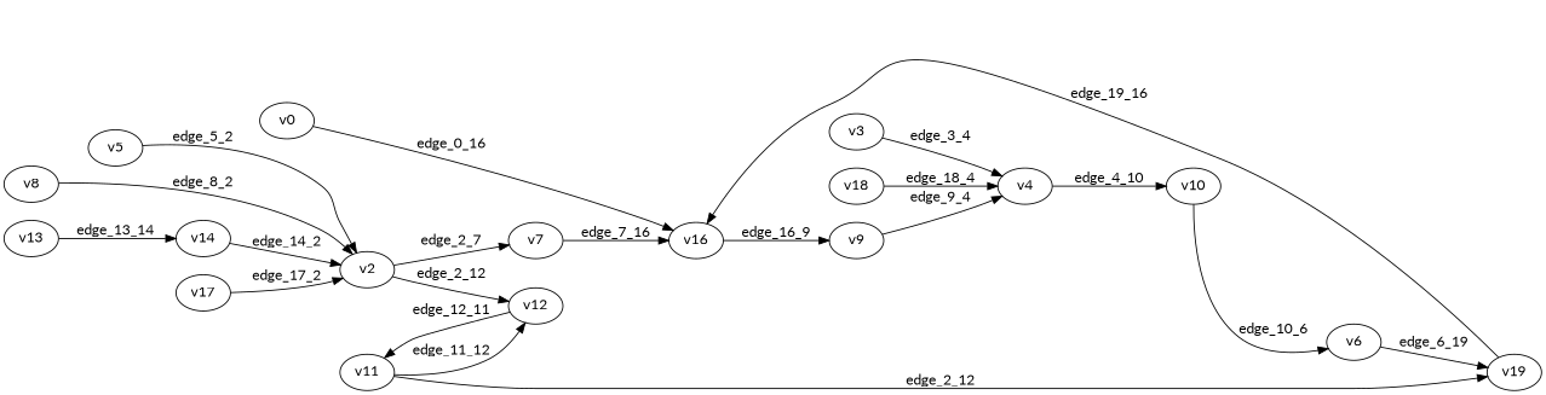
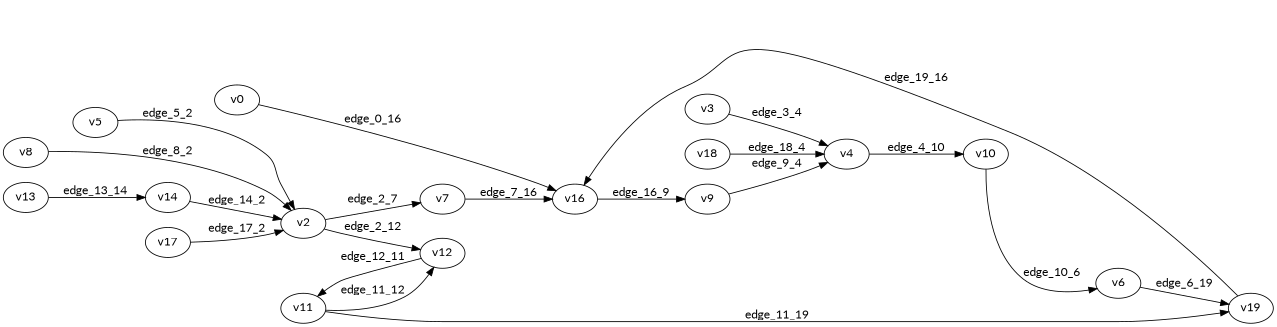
  digraph {
    fontname=Lato
    rankdir=LR
    node [fontname=Lato player=0]
    edge [fontname=Lato]
    v16 [player=-1]
    v0 [player=1]
    v9 [player=1]
    v6 [player=-1]
    v19
    v2 [player=-1]
    v7
    v12
    v11 [player=-1]
    v3
    v4 [player=-1]
    v10 [player=1]
    v5
    v8
    v13 [player=-1]
    v14
    v17 [player=1]
    v18 [player=1]
    v16 -> v9 [label=edge_16_9 probability=0.462112]
    v0 -> v16 [discount=0.347429 label=edge_0_16 weight=-1.166250]
    v9 -> v4 [discount=0.236287 label=edge_9_4 weight=-2.504554]
    v6 -> v19 [label=edge_6_19 probability=1.000000]
    v19 -> v16 [discount=0.324880 label=edge_19_16 weight=-6.302827]
    v2 -> v7 [label=edge_2_7 probability=0.634947]
    v2 -> v12 [label=edge_2_12 probability=0.365053]
    v7 -> v16 [discount=0.436079 label=edge_7_16 weight=9.001688]
    v12 -> v11 [discount=0.302953 label=edge_12_11 weight=0.453516]
-   v11 -> v19 [label=edge_2_12 probability=0.466204]
+   v11 -> v19 [label=edge_11_19 probability=0.466204]
    v11 -> v12 [label=edge_11_12 probability=0.533796]
    v3 -> v4 [discount=0.827024 label=edge_3_4 weight=5.679892]
    v4 -> v10 [label=edge_4_10 probability=1.000000]
    v10 -> v6 [discount=0.336889 label=edge_10_6 weight=-0.078120]
    v5 -> v2 [discount=0.231429 label=edge_5_2 weight=-6.998146]
    v8 -> v2 [discount=0.702563 label=edge_8_2 weight=-4.329547]
    v13 -> v14 [label=edge_13_14 probability=1.000000]
    v14 -> v2 [discount=0.167765 label=edge_14_2 weight=4.610320]
    v17 -> v2 [discount=0.196908 label=edge_17_2 weight=4.212043]
    v18 -> v4 [discount=0.811086 label=edge_18_4 weight=6.378455]
  }
